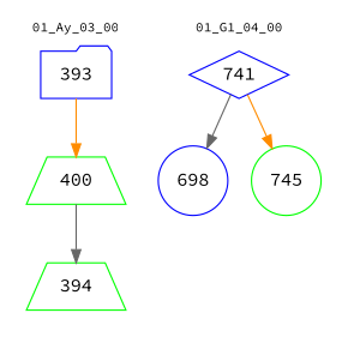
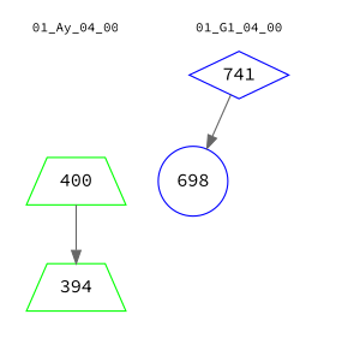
  digraph {
    fontname="Source Code Pro"
    node [color=blue fontname="Source Code Pro" shape=trapezium]
    edge [color=darkorange fontname="Source Code Pro"]
-   n1 [label=393 shape=folder]
    n2 [color=green label=394]
    n3 [color=green label=400]
    n4 [label=741 shape=diamond]
    n5 [label=698 shape=circle]
-   n6 [color=green label=745 shape=circle]
    subgraph cluster_1 {
      color=white
      fontsize=10
-     label="01_Ay_03_00"
-     n1
+     label="01_Ay_04_00"
      n2
      n3
    }
    subgraph cluster_2 {
      color=white
      fontsize=10
      label="01_G1_04_00"
      n4
      n5
-     n6
    }
-   n1 -> n3
    n3 -> n2 [color=gray40]
    n4 -> n5 [color=gray40]
-   n4 -> n6
  }
